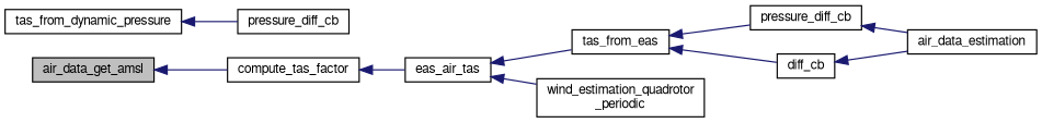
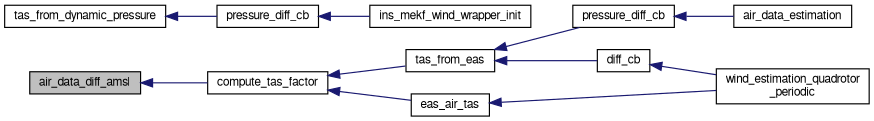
  digraph {
    rankdir=LR
    node [color=black fillcolor=white fontname=FreeSans fontsize=10 shape=record style=filled]
    edge [color=midnightblue dir=back fontname=FreeSans fontsize=10 labelfontname=FreeSans labelfontsize=10 style=solid]
-   n1 [fillcolor=grey75 fontcolor=black height=0.2 label=air_data_get_amsl width=0.4]
+   n1 [fillcolor=grey75 fontcolor=black height=0.2 label=air_data_diff_amsl width=0.4]
    n2 [height=0.2 label=compute_tas_factor width=0.4]
    n3 [height=0.2 label=tas_from_eas width=0.4]
    n4 [height=0.2 label=eas_air_tas width=0.4]
    n5 [height=0.2 label=pressure_diff_cb width=0.4]
    n6 [height=0.2 label=diff_cb width=0.4]
    n7 [height=0.2 label="wind_estimation_quadrotor\l_periodic" width=0.4]
    n8 [height=0.2 label=air_data_estimation width=0.4]
    n9 [height=0.2 label=tas_from_dynamic_pressure width=0.4]
    n10 [height=0.2 label=pressure_diff_cb width=0.4]
+   n11 [height=0.2 label=ins_mekf_wind_wrapper_init width=0.4]
    n1 -> n2
-   n4 -> n3
+   n2 -> n3
    n2 -> n4
    n3 -> n5
    n3 -> n6
    n4 -> n7
    n5 -> n8
-   n6 -> n8
+   n6 -> n7
    n9 -> n10
+   n10 -> n11
  }
